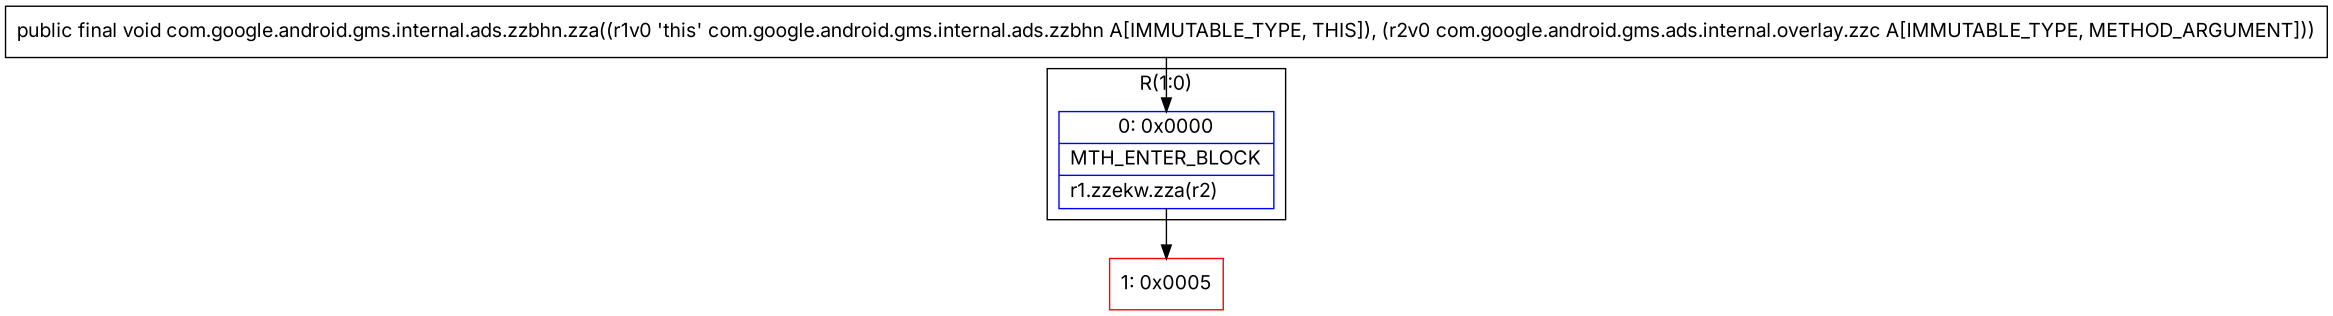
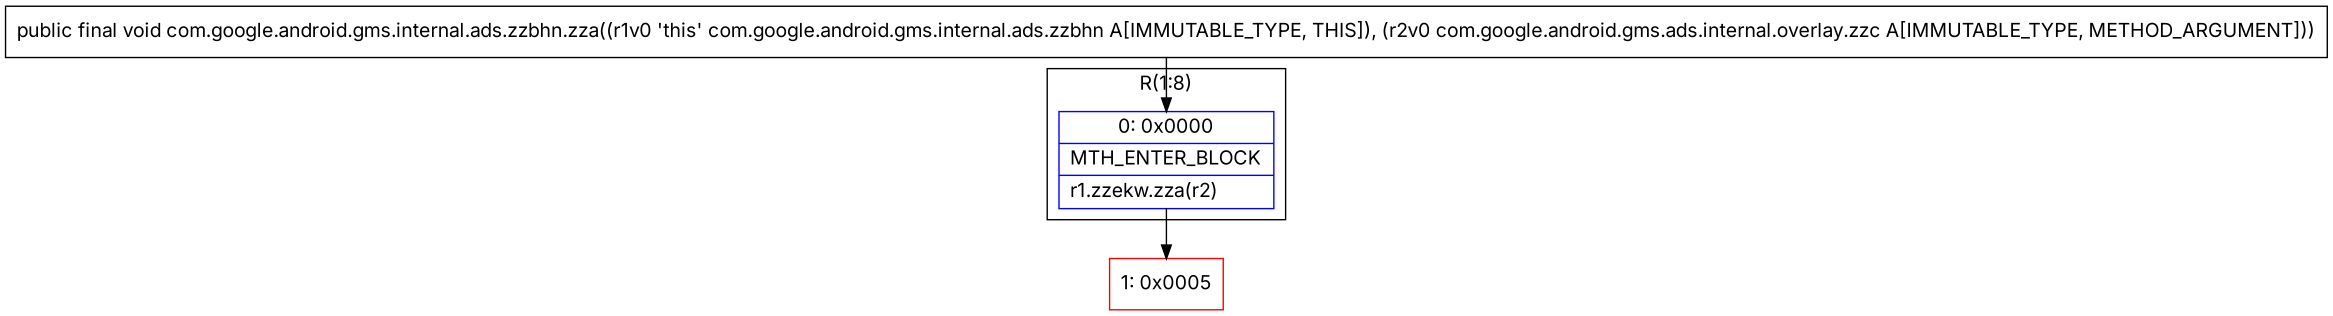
  digraph {
    fontname=Inter
    node [shape=record fontname=Inter]
    edge [fontname=Inter]
    n1 [color=blue label="{0\:\ 0x0000|MTH_ENTER_BLOCK\l|r1.zzekw.zza(r2)\l}"]
    n2 [color=red label="{1\:\ 0x0005}"]
    n3 [label="{public final void com.google.android.gms.internal.ads.zzbhn.zza((r1v0 'this' com.google.android.gms.internal.ads.zzbhn A[IMMUTABLE_TYPE, THIS]), (r2v0 com.google.android.gms.ads.internal.overlay.zzc A[IMMUTABLE_TYPE, METHOD_ARGUMENT])) }"]
    subgraph cluster_1 {
-     label="R(1:0)"
+     label="R(1:8)"
      n1
    }
    n1 -> n2
    n3 -> n1
  }
